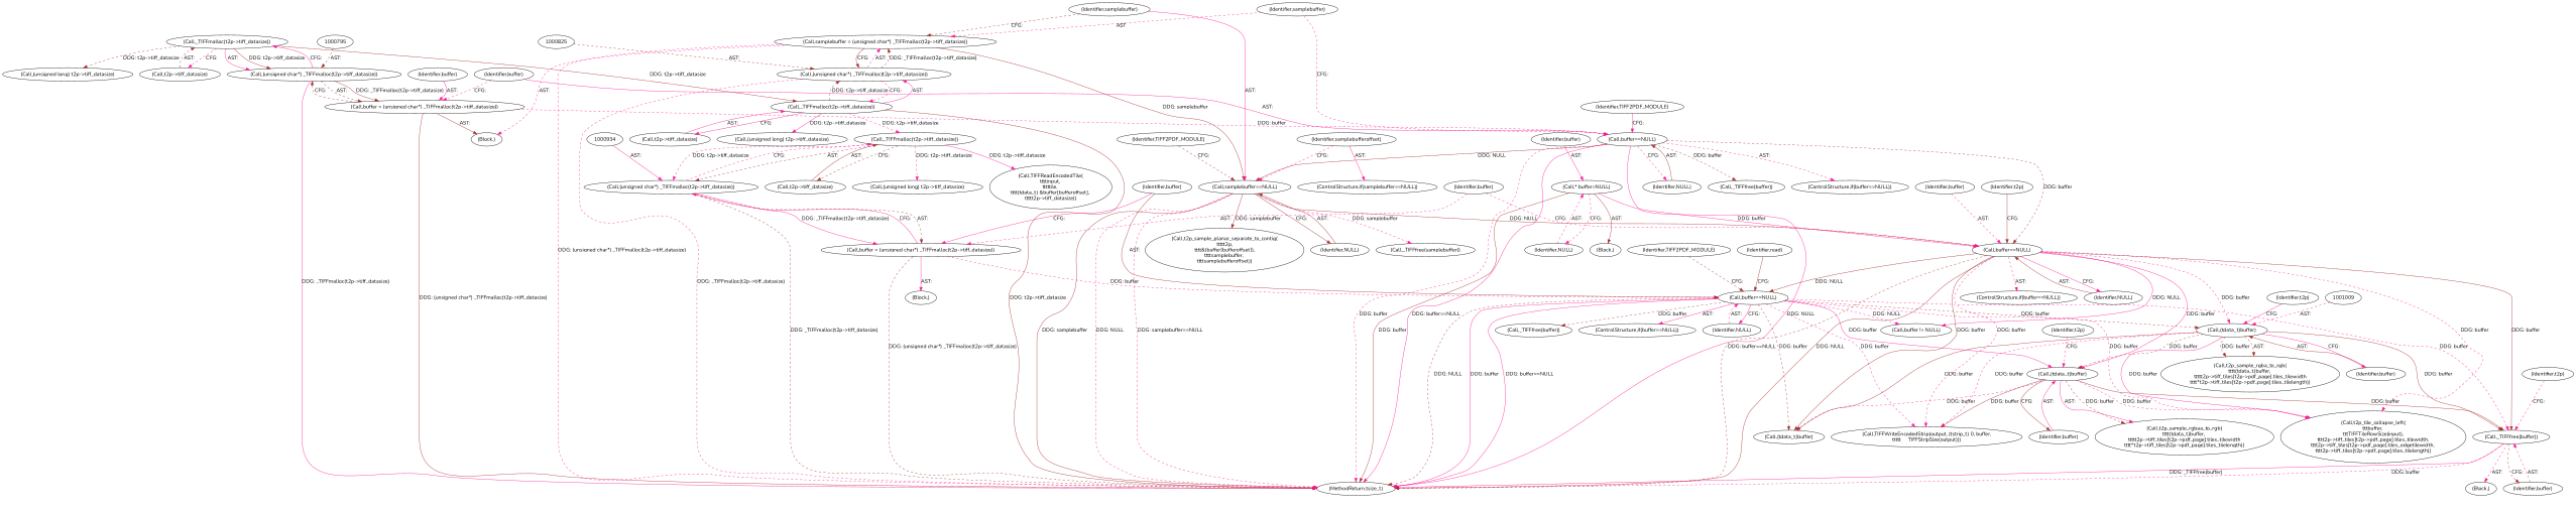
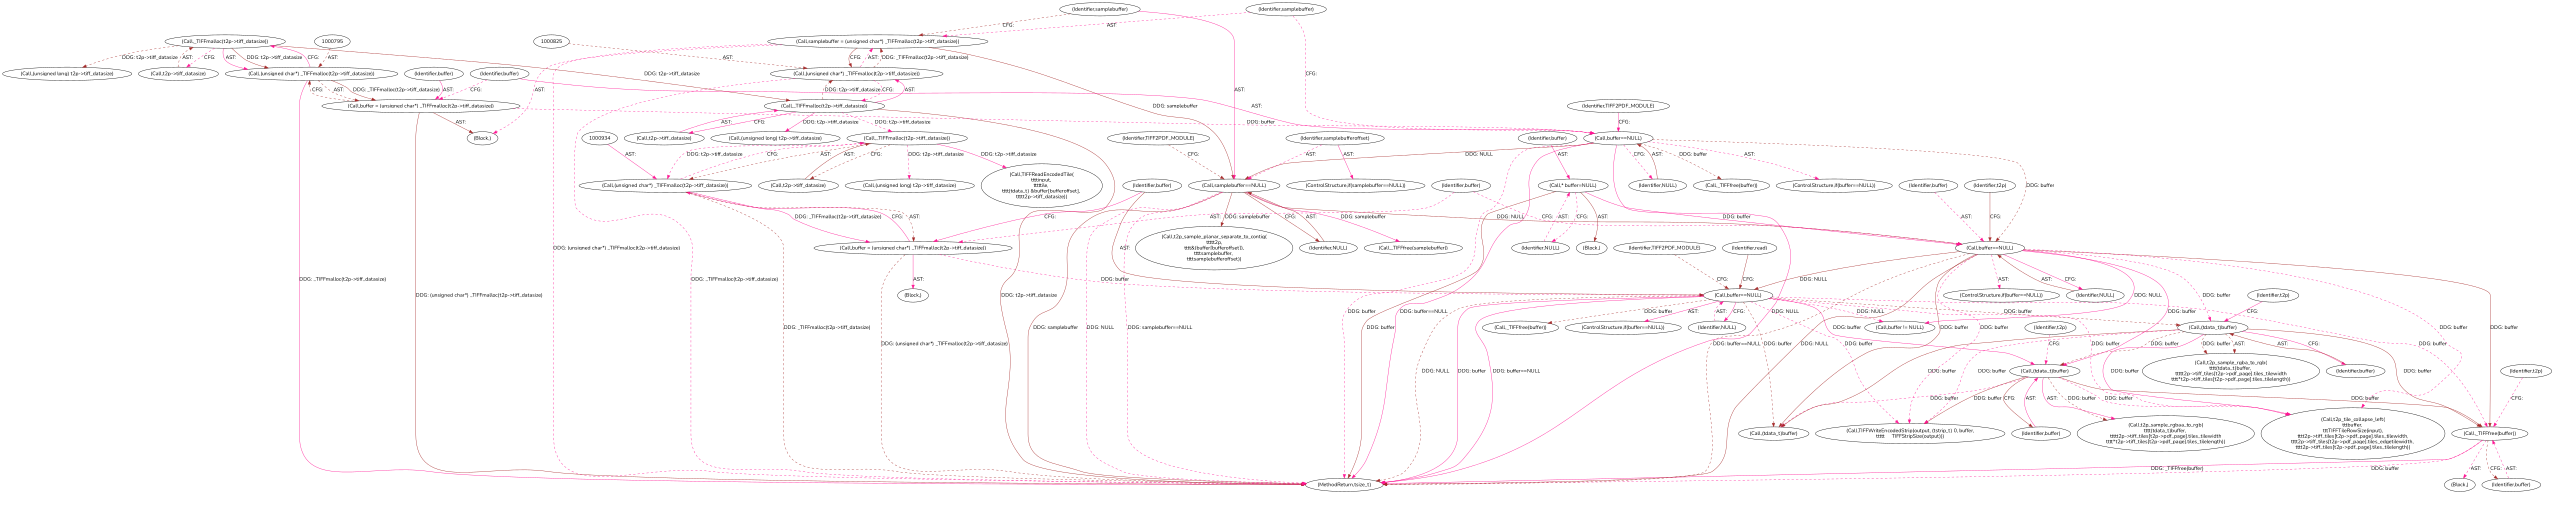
  digraph {
    fontname=Nunito
    node [fontname=Nunito]
    edge [color=deeppink fontname=Nunito style=dashed]
    n1 [label="(Call,_TIFFfree(buffer))"]
    n2 [label="(MethodReturn,tsize_t)"]
    n3 [label="(Block,)"]
    n4 [label="(Identifier,buffer)"]
    n5 [label="(Call,(tdata_t)buffer)"]
    n6 [label="(Call,t2p_tile_collapse_left(\n\t\t\tbuffer, \n\t\t\tTIFFTileRowSize(input),\n\t\t\tt2p->tiff_tiles[t2p->pdf_page].tiles_tilewidth,\n\t\t\tt2p->tiff_tiles[t2p->pdf_page].tiles_edgetilewidth, \n\t\t\tt2p->tiff_tiles[t2p->pdf_page].tiles_tilelength))"]
    n7 [label="(Call,(tdata_t)buffer)"]
    n8 [label="(Call,TIFFWriteEncodedStrip(output, (tstrip_t) 0, buffer,\n\t\t\t\t\t     TIFFStripSize(output)))"]
    n9 [label="(Identifier,buffer)"]
    n10 [label="(Call,t2p_sample_rgbaa_to_rgb(\n\t\t\t\t(tdata_t)buffer, \n\t\t\t\tt2p->tiff_tiles[t2p->pdf_page].tiles_tilewidth\n\t\t\t\t*t2p->tiff_tiles[t2p->pdf_page].tiles_tilelength))"]
    n11 [label="(Call,buffer==NULL)"]
    n12 [label="(Call,(tdata_t)buffer)"]
    n13 [label="(Identifier,NULL)"]
    n14 [label="(Call,buffer != NULL)"]
    n15 [label="(Call,_TIFFfree(buffer))"]
    n16 [label="(ControlStructure,if(buffer==NULL))"]
    n17 [label="(Call,t2p_sample_rgba_to_rgb(\n\t\t\t\t(tdata_t)buffer, \n\t\t\t\tt2p->tiff_tiles[t2p->pdf_page].tiles_tilewidth\n\t\t\t\t*t2p->tiff_tiles[t2p->pdf_page].tiles_tilelength))"]
    n18 [label="(Identifier,buffer)"]
    n19 [label="(Call,buffer = (unsigned char*) _TIFFmalloc(t2p->tiff_datasize))"]
    n20 [label="(Call,(unsigned char*) _TIFFmalloc(t2p->tiff_datasize))"]
    n21 [label="(Block,)"]
    n22 [label="(Call,_TIFFmalloc(t2p->tiff_datasize))"]
    n23 [label="(Call,t2p->tiff_datasize)"]
    n24 [label="(Call,(unsigned long) t2p->tiff_datasize)"]
    n25 [label="(Call,TIFFReadEncodedTile(\n\t\t\t\tinput, \n\t\t\t\ttile, \n\t\t\t\t(tdata_t) &buffer[bufferoffset], \n\t\t\t\tt2p->tiff_datasize))"]
    n26 [label="(Call,_TIFFmalloc(t2p->tiff_datasize))"]
    n27 [label="(Call,(unsigned char*) _TIFFmalloc(t2p->tiff_datasize))"]
    n28 [label="(Call,t2p->tiff_datasize)"]
    n29 [label="(Call,(unsigned long) t2p->tiff_datasize)"]
    n30 [label="(Call,samplebuffer = (unsigned char*) _TIFFmalloc(t2p->tiff_datasize))"]
    n31 [label="(Call,_TIFFmalloc(t2p->tiff_datasize))"]
    n32 [label="(Call,(unsigned char*) _TIFFmalloc(t2p->tiff_datasize))"]
    n33 [label="(Call,(unsigned long) t2p->tiff_datasize)"]
    n34 [label="(Call,t2p->tiff_datasize)"]
    n35 [label="(Call,buffer = (unsigned char*) _TIFFmalloc(t2p->tiff_datasize))"]
    n36 [label="(Call,buffer==NULL)"]
    n37 [label="(ControlStructure,if(buffer==NULL))"]
    n38 [label="(Identifier,NULL)"]
    n39 [label="(Call,buffer==NULL)"]
    n40 [label="(Call,samplebuffer==NULL)"]
    n41 [label="(Identifier,NULL)"]
    n42 [label="(Call,_TIFFfree(buffer))"]
    n43 [label="(ControlStructure,if(buffer==NULL))"]
    n44 [label="(Call,t2p_sample_planar_separate_to_contig(\n\t\t\t\tt2p,\n\t\t\t\t&(buffer[bufferoffset]),\n\t\t\t\tsamplebuffer, \n\t\t\t\tsamplebufferoffset))"]
    n45 [label="(Identifier,NULL)"]
    n46 [label="(Call,_TIFFfree(samplebuffer))"]
    n47 [label="(Block,)"]
    n48 [label="(Call,* buffer=NULL)"]
    n49 [label="(Identifier,NULL)"]
    n50 [label="(Block,)"]
    n51 [label="(ControlStructure,if(samplebuffer==NULL))"]
    n52 [label="(Identifier,buffer)"]
    n53 [label="(Identifier,samplebuffer)"]
    n54 [label="(Identifier,samplebufferoffset)"]
    n55 [label="(Identifier,t2p)"]
    n56 [label="(Identifier,buffer)"]
    n57 [label="(Identifier,buffer)"]
    n58 [label="(Identifier,TIFF2PDF_MODULE)"]
    n59 [label="(Identifier,TIFF2PDF_MODULE)"]
    n60 [label="(Identifier,t2p)"]
    n61 [label="(Identifier,TIFF2PDF_MODULE)"]
    n62 [label="(Identifier,t2p)"]
    n63 [label="(Identifier,buffer)"]
    n64 [label="(Identifier,samplebuffer)"]
    n65 [label="(Identifier,buffer)"]
    n66 [label="(Identifier,buffer)"]
    n67 [label="(Identifier,t2p)"]
    n68 [label="(Identifier,read)"]
    1000934
    1000795
    1000825
-   1001009
    n1 -> n2 [label="DDG: buffer"]
    n1 -> n2 [label="DDG: _TIFFfree(buffer)" style=solid]
    n1 -> n3 [label="AST: "]
    n1 -> n4 [color=brown label="CFG: "]
    n4 -> n1 [label="AST: "]
    n5 -> n1 [color=brown label="DDG: buffer" style=solid]
    n5 -> n6 [label="DDG: buffer"]
    n5 -> n7 [label="DDG: buffer"]
    n5 -> n8 [color=brown label="DDG: buffer" style=solid]
    n5 -> n9 [color=brown label="CFG: " style=solid]
    n5 -> n10 [label="AST: " style=solid]
    n5 -> n10 [color=brown label="DDG: buffer"]
    n9 -> n5 [label="AST: " style=solid]
    n11 -> n1 [label="DDG: buffer"]
    n11 -> n2 [color=brown label="DDG: NULL"]
    n11 -> n2 [label="DDG: buffer" style=solid]
    n11 -> n2 [label="DDG: buffer==NULL" style=solid]
    n11 -> n5 [label="DDG: buffer" style=solid]
    n11 -> n6 [label="DDG: buffer"]
    n11 -> n7 [color=brown label="DDG: buffer"]
    n11 -> n8 [label="DDG: buffer"]
    n11 -> n12 [color=brown label="DDG: buffer"]
    n11 -> n13 [label="CFG: " style=solid]
    n11 -> n14 [label="DDG: NULL"]
    n11 -> n15 [color=brown label="DDG: buffer"]
    n11 -> n16 [label="AST: " style=solid]
    n12 -> n1 [color=brown label="DDG: buffer" style=solid]
    n12 -> n5 [color=brown label="DDG: buffer"]
    n12 -> n6 [label="DDG: buffer" style=solid]
    n12 -> n7 [color=brown label="DDG: buffer" style=solid]
    n12 -> n8 [label="DDG: buffer"]
    n12 -> n17 [color=brown label="AST: "]
    n12 -> n17 [color=brown label="DDG: buffer"]
    n12 -> n18 [label="CFG: " style=solid]
    n13 -> n11 [label="AST: "]
    n18 -> n12 [color=brown label="AST: " style=solid]
    n19 -> n2 [color=brown label="DDG: (unsigned char*) _TIFFmalloc(t2p->tiff_datasize)"]
    n19 -> n11 [label="DDG: buffer"]
    n19 -> n20 [label="CFG: " style=solid]
    n19 -> n21 [label="AST: " style=solid]
    n20 -> n2 [color=brown label="DDG: _TIFFmalloc(t2p->tiff_datasize)"]
    n20 -> n19 [color=brown label="AST: "]
    n20 -> n19 [label="DDG: _TIFFmalloc(t2p->tiff_datasize)" style=solid]
    n20 -> n22 [label="CFG: "]
    n22 -> n20 [color=brown label="AST: "]
    n22 -> n20 [label="DDG: t2p->tiff_datasize"]
    n22 -> n23 [color=brown label="CFG: "]
    n22 -> n24 [label="DDG: t2p->tiff_datasize"]
    n22 -> n25 [label="DDG: t2p->tiff_datasize" style=solid]
    n23 -> n22 [color=brown label="AST: " style=solid]
    n26 -> n2 [color=brown label="DDG: t2p->tiff_datasize" style=solid]
    n26 -> n22 [label="DDG: t2p->tiff_datasize"]
    n26 -> n27 [label="AST: " style=solid]
    n26 -> n27 [color=brown label="DDG: t2p->tiff_datasize"]
    n26 -> n28 [label="CFG: " style=solid]
    n26 -> n29 [label="DDG: t2p->tiff_datasize" style=solid]
    n27 -> n2 [label="DDG: _TIFFmalloc(t2p->tiff_datasize)"]
    n27 -> n26 [label="CFG: "]
    n27 -> n30 [label="AST: "]
    n27 -> n30 [color=brown label="DDG: _TIFFmalloc(t2p->tiff_datasize)"]
    n28 -> n26 [label="AST: " style=solid]
    n30 -> n2 [label="DDG: (unsigned char*) _TIFFmalloc(t2p->tiff_datasize)"]
    n30 -> n27 [color=brown label="CFG: " style=solid]
    n30 -> n40 [color=brown label="DDG: samplebuffer" style=solid]
    n30 -> n47 [label="AST: "]
    n31 -> n26 [color=brown label="DDG: t2p->tiff_datasize" style=solid]
    n31 -> n32 [label="AST: " style=solid]
    n31 -> n32 [color=brown label="DDG: t2p->tiff_datasize" style=solid]
    n31 -> n33 [color=brown label="DDG: t2p->tiff_datasize"]
    n31 -> n34 [label="CFG: "]
    n32 -> n2 [label="DDG: _TIFFmalloc(t2p->tiff_datasize)" style=solid]
    n32 -> n31 [label="CFG: " style=solid]
    n32 -> n35 [color=brown label="AST: "]
    n32 -> n35 [color=brown label="DDG: _TIFFmalloc(t2p->tiff_datasize)" style=solid]
    n34 -> n31 [color=brown label="AST: "]
    n35 -> n2 [color=brown label="DDG: (unsigned char*) _TIFFmalloc(t2p->tiff_datasize)" style=solid]
    n35 -> n32 [color=brown label="CFG: "]
    n35 -> n39 [label="DDG: buffer"]
    n35 -> n47 [color=brown label="AST: " style=solid]
    n36 -> n1 [color=brown label="DDG: buffer" style=solid]
    n36 -> n2 [color=brown label="DDG: buffer==NULL"]
    n36 -> n2 [color=brown label="DDG: NULL" style=solid]
    n36 -> n5 [label="DDG: buffer" style=solid]
    n36 -> n6 [label="DDG: buffer"]
    n36 -> n7 [color=brown label="DDG: buffer" style=solid]
    n36 -> n8 [label="DDG: buffer"]
    n36 -> n11 [color=brown label="DDG: NULL" style=solid]
    n36 -> n12 [label="DDG: buffer"]
    n36 -> n14 [label="DDG: NULL" style=solid]
    n36 -> n37 [label="AST: "]
    n36 -> n38 [label="CFG: " style=solid]
    n38 -> n36 [color=brown label="AST: " style=solid]
    n39 -> n2 [label="DDG: NULL" style=solid]
    n39 -> n2 [label="DDG: buffer"]
    n39 -> n2 [label="DDG: buffer==NULL" style=solid]
    n39 -> n36 [color=brown label="DDG: buffer"]
    n39 -> n40 [color=brown label="DDG: NULL" style=solid]
    n39 -> n41 [label="CFG: "]
    n39 -> n42 [color=brown label="DDG: buffer"]
    n39 -> n43 [label="AST: "]
    n40 -> n2 [color=brown label="DDG: samplebuffer" style=solid]
    n40 -> n2 [label="DDG: NULL"]
    n40 -> n2 [label="DDG: samplebuffer==NULL"]
    n40 -> n36 [color=brown label="DDG: NULL" style=solid]
    n40 -> n44 [color=brown label="DDG: samplebuffer" style=solid]
    n40 -> n45 [color=brown label="CFG: " style=solid]
-   n40 -> n46 [label="DDG: samplebuffer"]
+   n40 -> n46 [label="DDG: samplebuffer" style=solid]
    n41 -> n39 [color=brown label="AST: " style=solid]
    n45 -> n40 [color=brown label="AST: " style=solid]
    n48 -> n2 [color=brown label="DDG: buffer" style=solid]
    n48 -> n36 [label="DDG: buffer" style=solid]
    n48 -> n49 [label="CFG: "]
    n48 -> n50 [color=brown label="AST: " style=solid]
    n49 -> n48 [label="AST: "]
    n52 -> n19 [label="AST: "]
    n52 -> n36 [label="CFG: "]
    n53 -> n30 [color=brown label="CFG: "]
    n53 -> n40 [label="AST: " style=solid]
-   n54 -> n40 [label="CFG: "]
+   n54 -> n40 [label="AST: "]
    n54 -> n51 [label="AST: " style=solid]
    n55 -> n1 [label="CFG: "]
    n56 -> n11 [color=brown label="AST: " style=solid]
    n56 -> n19 [label="CFG: " style=solid]
    n57 -> n36 [label="AST: "]
    n58 -> n39 [label="CFG: " style=solid]
    n59 -> n40 [color=brown label="CFG: "]
    n60 -> n36 [color=brown label="CFG: " style=solid]
    n61 -> n11 [color=brown label="CFG: "]
    n62 -> n12 [label="CFG: " style=solid]
    n63 -> n35 [label="AST: " style=solid]
    n64 -> n30 [label="AST: "]
    n64 -> n39 [label="CFG: "]
    n65 -> n48 [label="AST: " style=solid]
    n66 -> n35 [label="CFG: "]
    n66 -> n39 [label="AST: " style=solid]
    n67 -> n5 [label="CFG: "]
    n68 -> n11 [color=brown label="CFG: " style=solid]
    1000934 -> n20 [label="AST: " style=solid]
    1000795 -> n32 [color=brown label="AST: "]
    1000825 -> n27 [color=brown label="AST: "]
-   1001009 -> n12 [label="AST: "]
  }
